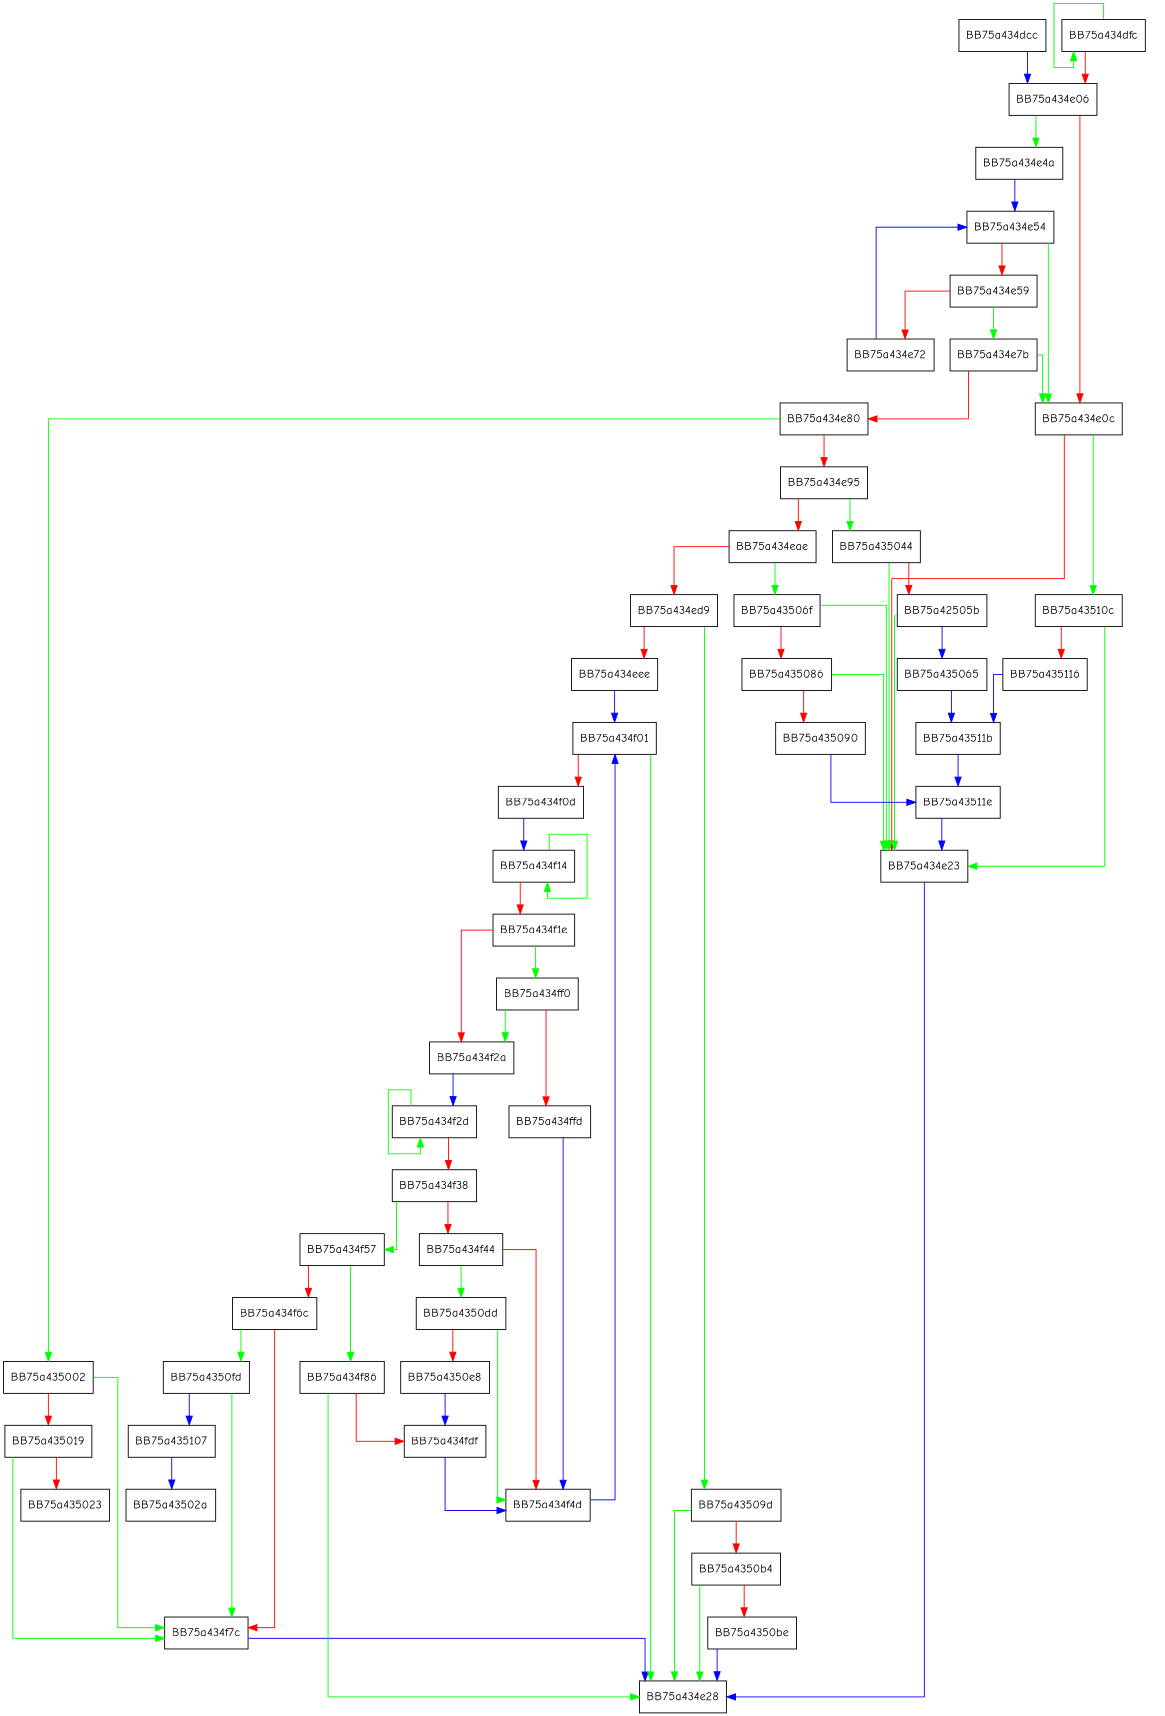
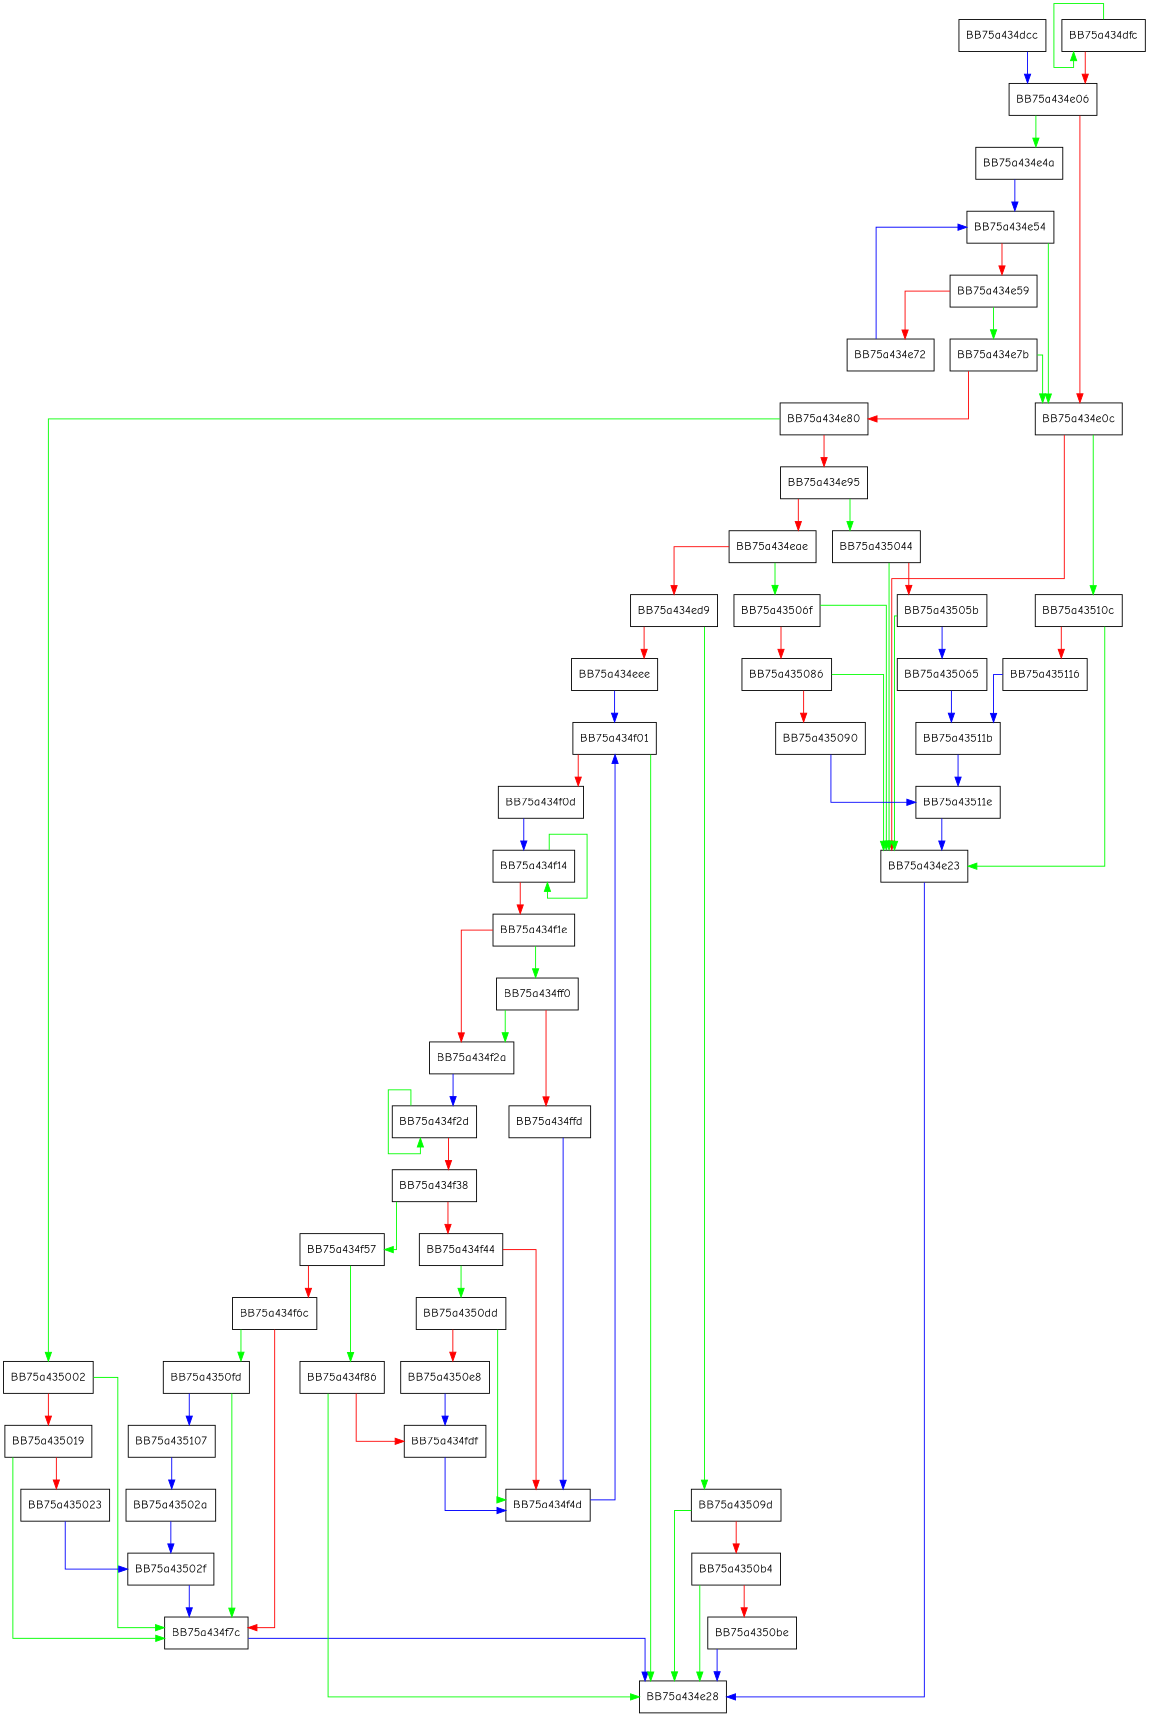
  digraph {
    fontname="Comic Neue"
    splines=ortho
    node [fontname="Comic Neue" shape=box]
    edge [color=green fontname="Comic Neue"]
    BB75a434dcc
    BB75a434e06
    BB75a434dfc
    BB75a434e4a
    BB75a434e0c
    BB75a434e54
    BB75a43510c
    BB75a434e23
    BB75a434e59
    BB75a435116
    BB75a434e28
    BB75a43511b
    BB75a434e7b
    BB75a434e72
    BB75a434e80
    BB75a435002
    BB75a434e95
    BB75a434f7c
    BB75a435019
    BB75a435044
    BB75a434eae
    BB75a435023
-   BB75a43505b [label=BB75a42505b]
+   BB75a43505b
    BB75a43506f
    BB75a434ed9
    BB75a435065
    BB75a435086
    BB75a43509d
    BB75a434eee
    BB75a435090
    BB75a4350b4
    BB75a434f01
    BB75a4350be
    BB75a434f0d
    BB75a434f14
    BB75a434f1e
    BB75a434ff0
    BB75a434f2a
    BB75a434ffd
    BB75a434f2d
    BB75a434f4d
    BB75a434f38
    BB75a434f57
    BB75a434f44
    BB75a434f86
    BB75a434f6c
    BB75a4350dd
    BB75a434fdf
    BB75a4350fd
    BB75a4350e8
    BB75a435107
    BB75a43502a
+   BB75a43502f
    BB75a43511e
    BB75a434dcc -> BB75a434e06 [color=blue]
    BB75a434e06 -> BB75a434e4a
    BB75a434e06 -> BB75a434e0c [color=red]
    BB75a434dfc -> BB75a434e06 [color=red]
    BB75a434dfc -> BB75a434dfc
    BB75a434e4a -> BB75a434e54 [color=blue]
    BB75a434e0c -> BB75a43510c
    BB75a434e0c -> BB75a434e23 [color=red]
    BB75a434e54 -> BB75a434e0c
    BB75a434e54 -> BB75a434e59 [color=red]
    BB75a43510c -> BB75a434e23
    BB75a43510c -> BB75a435116 [color=red]
    BB75a434e23 -> BB75a434e28 [color=blue]
    BB75a434e59 -> BB75a434e7b
    BB75a434e59 -> BB75a434e72 [color=red]
    BB75a435116 -> BB75a43511b [color=blue]
    BB75a43511b -> BB75a43511e [color=blue]
    BB75a434e7b -> BB75a434e0c
    BB75a434e7b -> BB75a434e80 [color=red]
    BB75a434e72 -> BB75a434e54 [color=blue]
    BB75a434e80 -> BB75a435002
    BB75a434e80 -> BB75a434e95 [color=red]
    BB75a435002 -> BB75a434f7c
    BB75a435002 -> BB75a435019 [color=red]
    BB75a434e95 -> BB75a435044
    BB75a434e95 -> BB75a434eae [color=red]
    BB75a434f7c -> BB75a434e28 [color=blue]
    BB75a435019 -> BB75a434f7c
    BB75a435019 -> BB75a435023 [color=red]
    BB75a435044 -> BB75a434e23
    BB75a435044 -> BB75a43505b [color=red]
    BB75a434eae -> BB75a43506f
    BB75a434eae -> BB75a434ed9 [color=red]
+   BB75a435023 -> BB75a43502f [color=blue]
    BB75a43505b -> BB75a434e23
    BB75a43505b -> BB75a435065 [color=blue]
    BB75a43506f -> BB75a434e23
    BB75a43506f -> BB75a435086 [color=red]
    BB75a434ed9 -> BB75a43509d
    BB75a434ed9 -> BB75a434eee [color=red]
    BB75a435065 -> BB75a43511b [color=blue]
    BB75a435086 -> BB75a434e23
    BB75a435086 -> BB75a435090 [color=red]
    BB75a43509d -> BB75a434e28
    BB75a43509d -> BB75a4350b4 [color=red]
    BB75a434eee -> BB75a434f01 [color=blue]
    BB75a435090 -> BB75a43511e [color=blue]
    BB75a4350b4 -> BB75a434e28
    BB75a4350b4 -> BB75a4350be [color=red]
    BB75a434f01 -> BB75a434e28
    BB75a434f01 -> BB75a434f0d [color=red]
    BB75a4350be -> BB75a434e28 [color=blue]
    BB75a434f0d -> BB75a434f14 [color=blue]
    BB75a434f14 -> BB75a434f14
    BB75a434f14 -> BB75a434f1e [color=red]
    BB75a434f1e -> BB75a434ff0
    BB75a434f1e -> BB75a434f2a [color=red]
    BB75a434ff0 -> BB75a434f2a
    BB75a434ff0 -> BB75a434ffd [color=red]
    BB75a434f2a -> BB75a434f2d [color=blue]
    BB75a434ffd -> BB75a434f4d [color=blue]
    BB75a434f2d -> BB75a434f2d
    BB75a434f2d -> BB75a434f38 [color=red]
    BB75a434f4d -> BB75a434f01 [color=blue]
    BB75a434f38 -> BB75a434f57
    BB75a434f38 -> BB75a434f44 [color=red]
    BB75a434f57 -> BB75a434f86
    BB75a434f57 -> BB75a434f6c [color=red]
    BB75a434f44 -> BB75a434f4d [color=red]
    BB75a434f44 -> BB75a4350dd
    BB75a434f86 -> BB75a434e28
    BB75a434f86 -> BB75a434fdf [color=red]
    BB75a434f6c -> BB75a434f7c [color=red]
    BB75a434f6c -> BB75a4350fd
    BB75a4350dd -> BB75a434f4d
    BB75a4350dd -> BB75a4350e8 [color=red]
    BB75a434fdf -> BB75a434f4d [color=blue]
    BB75a4350fd -> BB75a434f7c
    BB75a4350fd -> BB75a435107 [color=blue]
    BB75a4350e8 -> BB75a434fdf [color=blue]
    BB75a435107 -> BB75a43502a [color=blue]
+   BB75a43502a -> BB75a43502f [color=blue]
+   BB75a43502f -> BB75a434f7c [color=blue]
    BB75a43511e -> BB75a434e23 [color=blue]
  }
